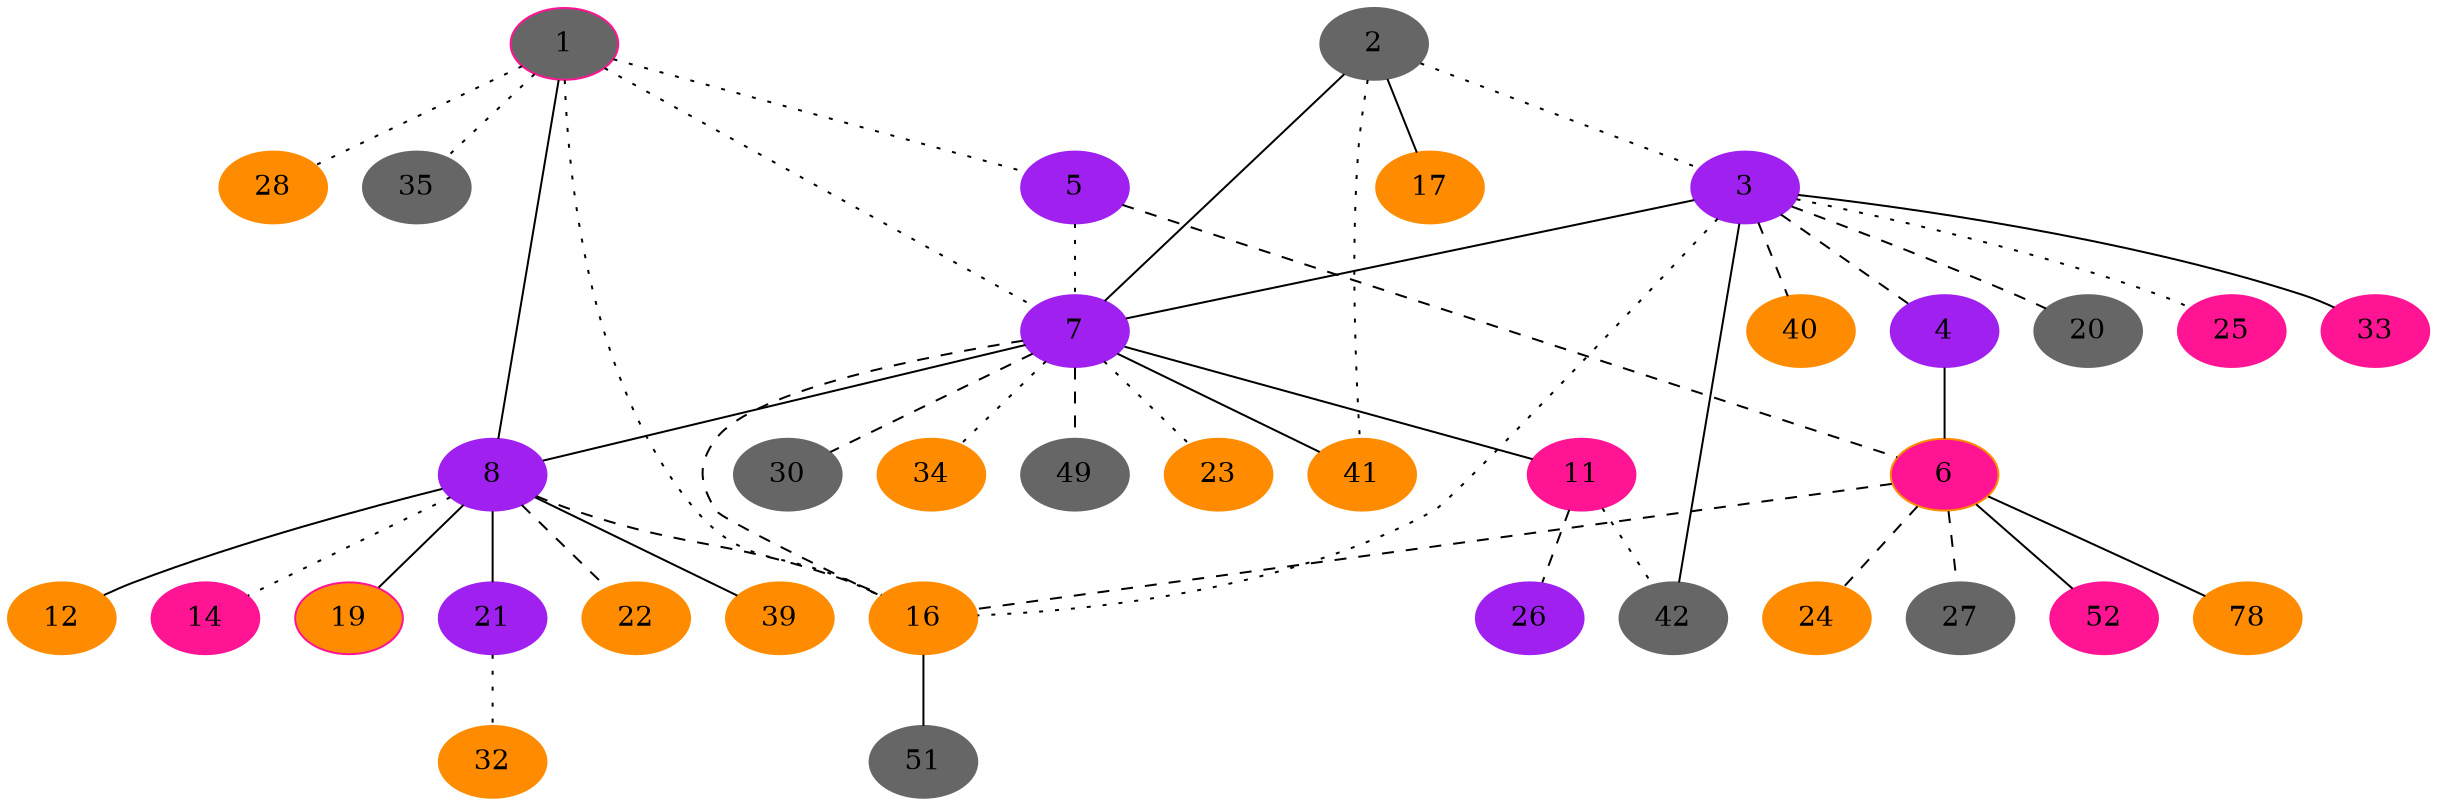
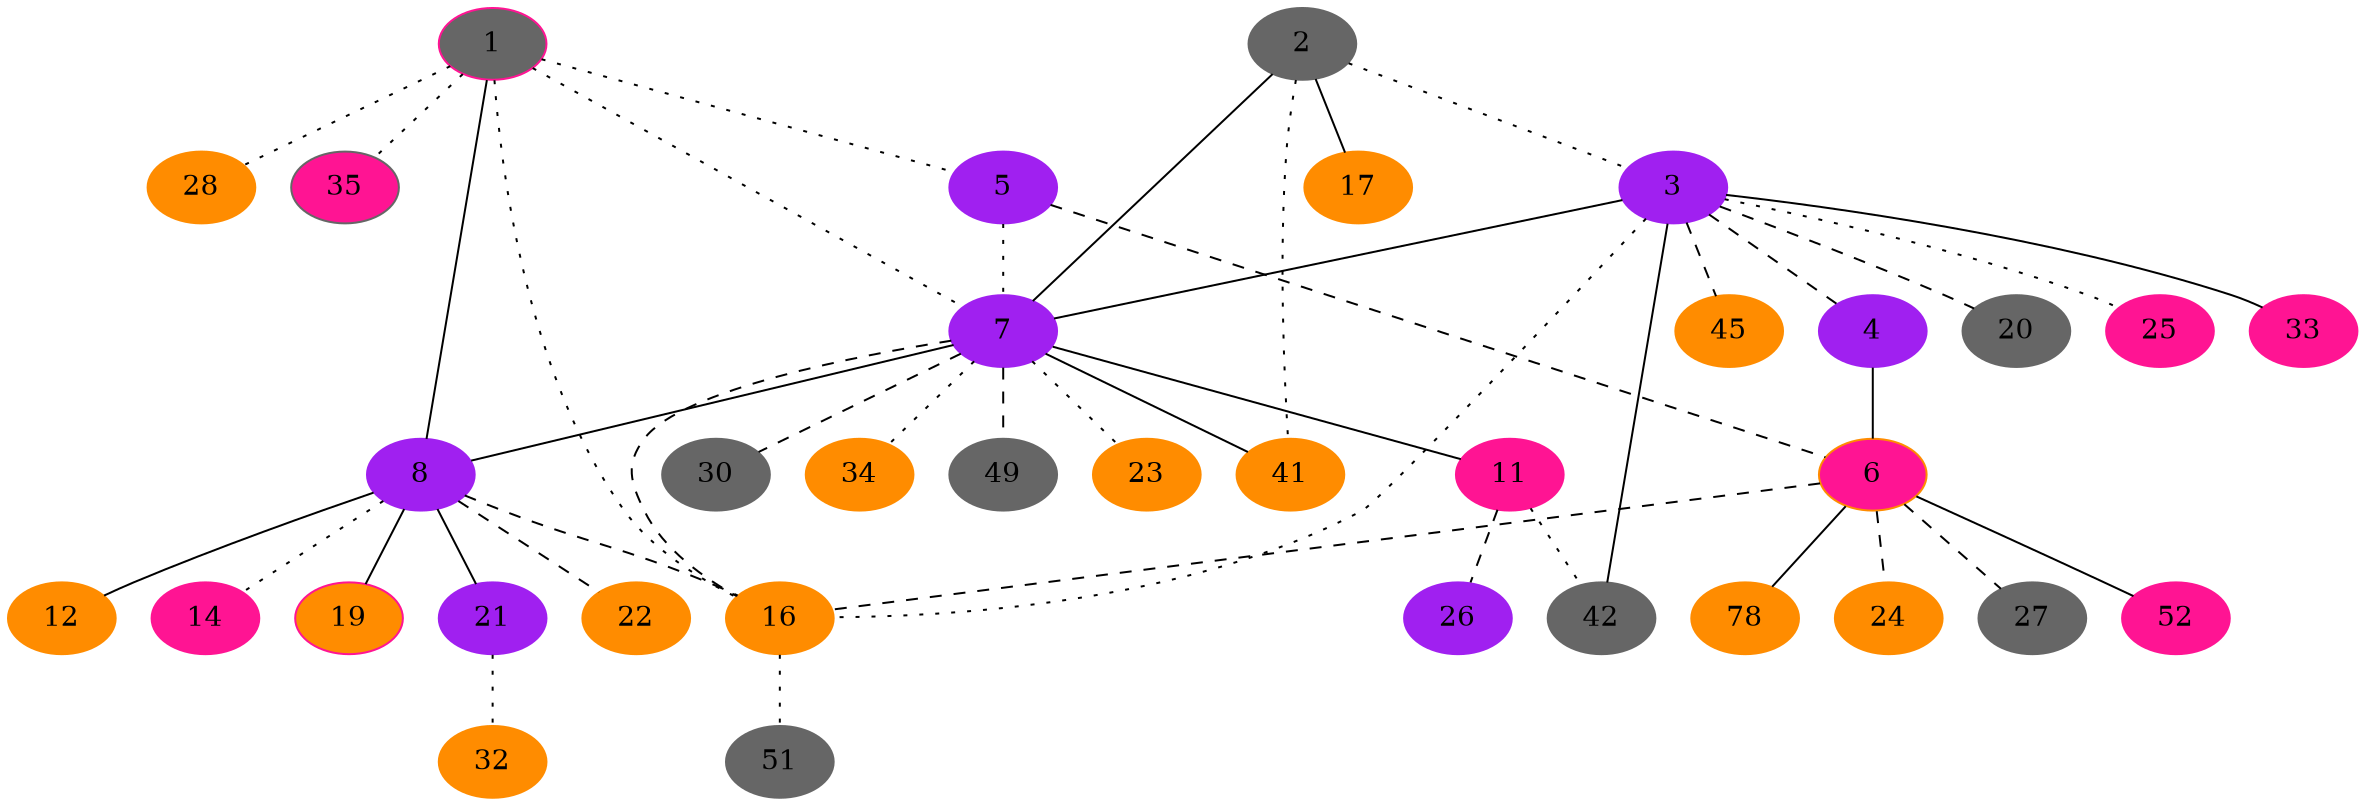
  graph {
    node [color=darkorange style=filled]
    edge [style=dotted]
    1 [color=deeppink fillcolor=gray40 super="+44"]
    5 [color=purple super="+15"]
    8 [color=purple super="+46"]
    n4 [label=16 super="+48"]
    28
-   35 [color=gray40]
+   35 [color=gray40 fillcolor=deeppink]
    7 [color=purple super="+9"]
    2 [color=gray40 super="+37"]
    3 [color=purple super="+16"]
    17
    41
    6 [fillcolor=deeppink super="+31"]
    12 [super="+29"]
    14 [color=deeppink]
    19 [color=deeppink fillcolor=darkorange]
    21 [color=purple]
    22
-   39
    51 [color=gray40]
    4 [color=purple super="+13"]
    20 [color=gray40]
    25 [color=deeppink super="+47"]
    33 [color=deeppink]
-   40
+   40 [label=45]
    42 [color=gray40 super="+50"]
    11 [color=deeppink super="+43"]
    23 [super="+45"]
    30 [color=gray40]
    34
    49 [color=gray40]
    32 [super="+38"]
    n32 [label=78]
    24 [super="+36"]
    27 [color=gray40]
    52 [color=deeppink]
    26 [color=purple]
    1 -- 5
    1 -- 8 [style=solid]
    1 -- n4
    1 -- 28
    1 -- 35
    1 -- 7
    5 -- 7
    5 -- 6 [style=dashed]
    8 -- n4 [style=dashed]
    8 -- 12 [style=solid]
    8 -- 14
    8 -- 19 [style=solid]
    8 -- 21 [style=solid]
    8 -- 22 [style=dashed]
-   8 -- 39 [style=solid]
-   n4 -- 51 [style=solid]
+   n4 -- 51
    7 -- 8 [style=solid]
    7 -- n4 [style=dashed]
    7 -- 41 [style=solid]
    7 -- 11 [style=solid]
    7 -- 23
    7 -- 30 [style=dashed]
    7 -- 34
    7 -- 49 [style=dashed]
    2 -- 7 [style=solid]
    2 -- 3
    2 -- 17 [style=solid]
    2 -- 41
    3 -- n4
    3 -- 7 [style=solid]
    3 -- 4 [style=dashed]
    3 -- 20 [style=dashed]
    3 -- 25
    3 -- 33 [style=solid]
    3 -- 40 [style=dashed]
    3 -- 42 [style=solid weight=2]
    6 -- n4 [style=dashed]
    6 -- n32 [style=solid]
    6 -- 24 [style=dashed]
    6 -- 27 [style=dashed]
    6 -- 52 [style=solid]
    21 -- 32
    4 -- 6 [style=solid]
    11 -- 42
    11 -- 26 [style=dashed]
  }
